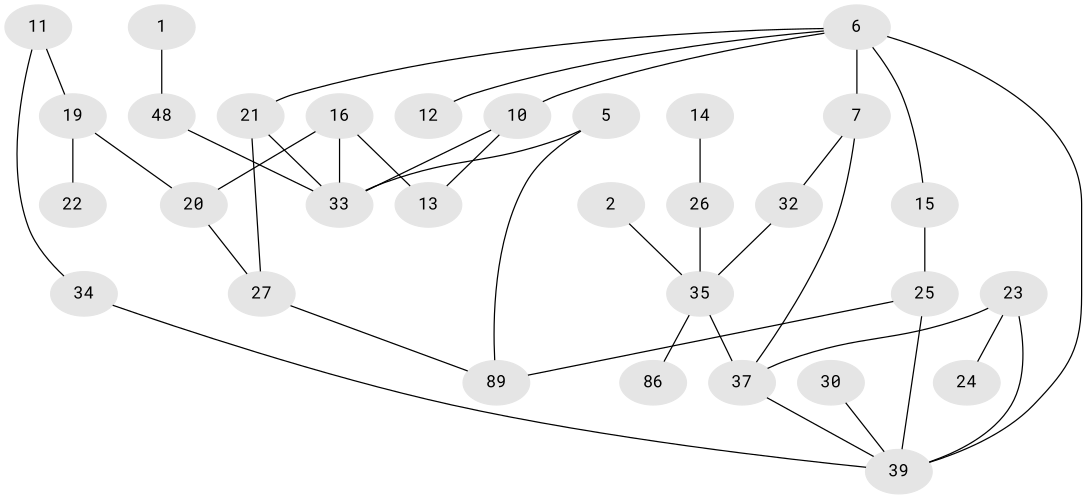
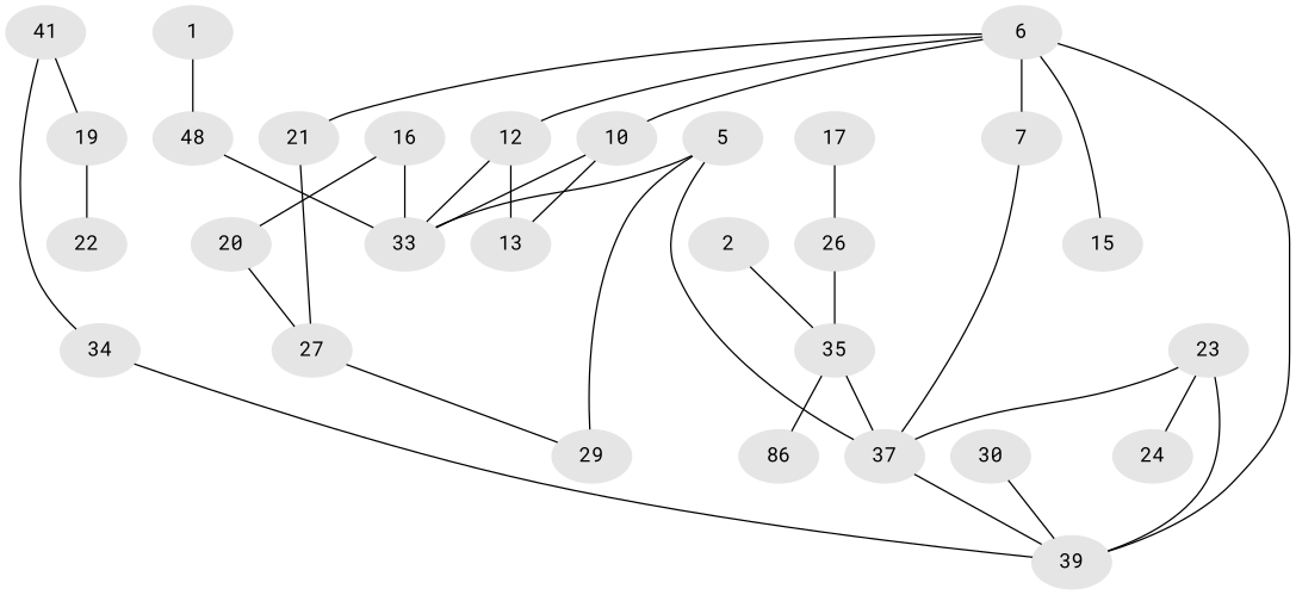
  graph {
    fontname="Roboto Mono"
    node [color=gray90 fontname="Roboto Mono" style=filled]
    edge [fontname="Roboto Mono" weight=1.0]
    n1 [label=48]
    1
    33
    2
    35
    37
    n7 [label=86]
    5
-   29 [label=89]
+   29
    39
    6
    7
    10
    12
    21
    15
-   32
    13
    27
-   25
    23
    24
    n23 [label=19]
-   11
+   11 [label=41]
    34
    20
    22
-   14
+   14 [label=17]
    26
    16
    30
    n1 -- 33
    1 -- n1
    2 -- 35
    35 -- 37
    35 -- n7
    37 -- 39
    5 -- 33
+   5 -- 37 [weight=2.0]
    5 -- 29
    6 -- 39 [weight=2.0]
    6 -- 7
    6 -- 10
    6 -- 12
    6 -- 21
    6 -- 15
    7 -- 37 [weight=2.0]
-   7 -- 32
    10 -- 33
    10 -- 13
-   21 -- 33
-   16 -- 13
+   12 -- 33
+   12 -- 13
    21 -- 27
-   15 -- 25
-   32 -- 35 [weight=2.0]
    27 -- 29
-   25 -- 29
-   25 -- 39
    23 -- 37
    23 -- 39
    23 -- 24
-   n23 -- 20
    n23 -- 22
    11 -- n23
    11 -- 34
    34 -- 39
    20 -- 27
    14 -- 26
    26 -- 35 [weight=2.0]
    16 -- 33
    16 -- 20
    30 -- 39
  }
